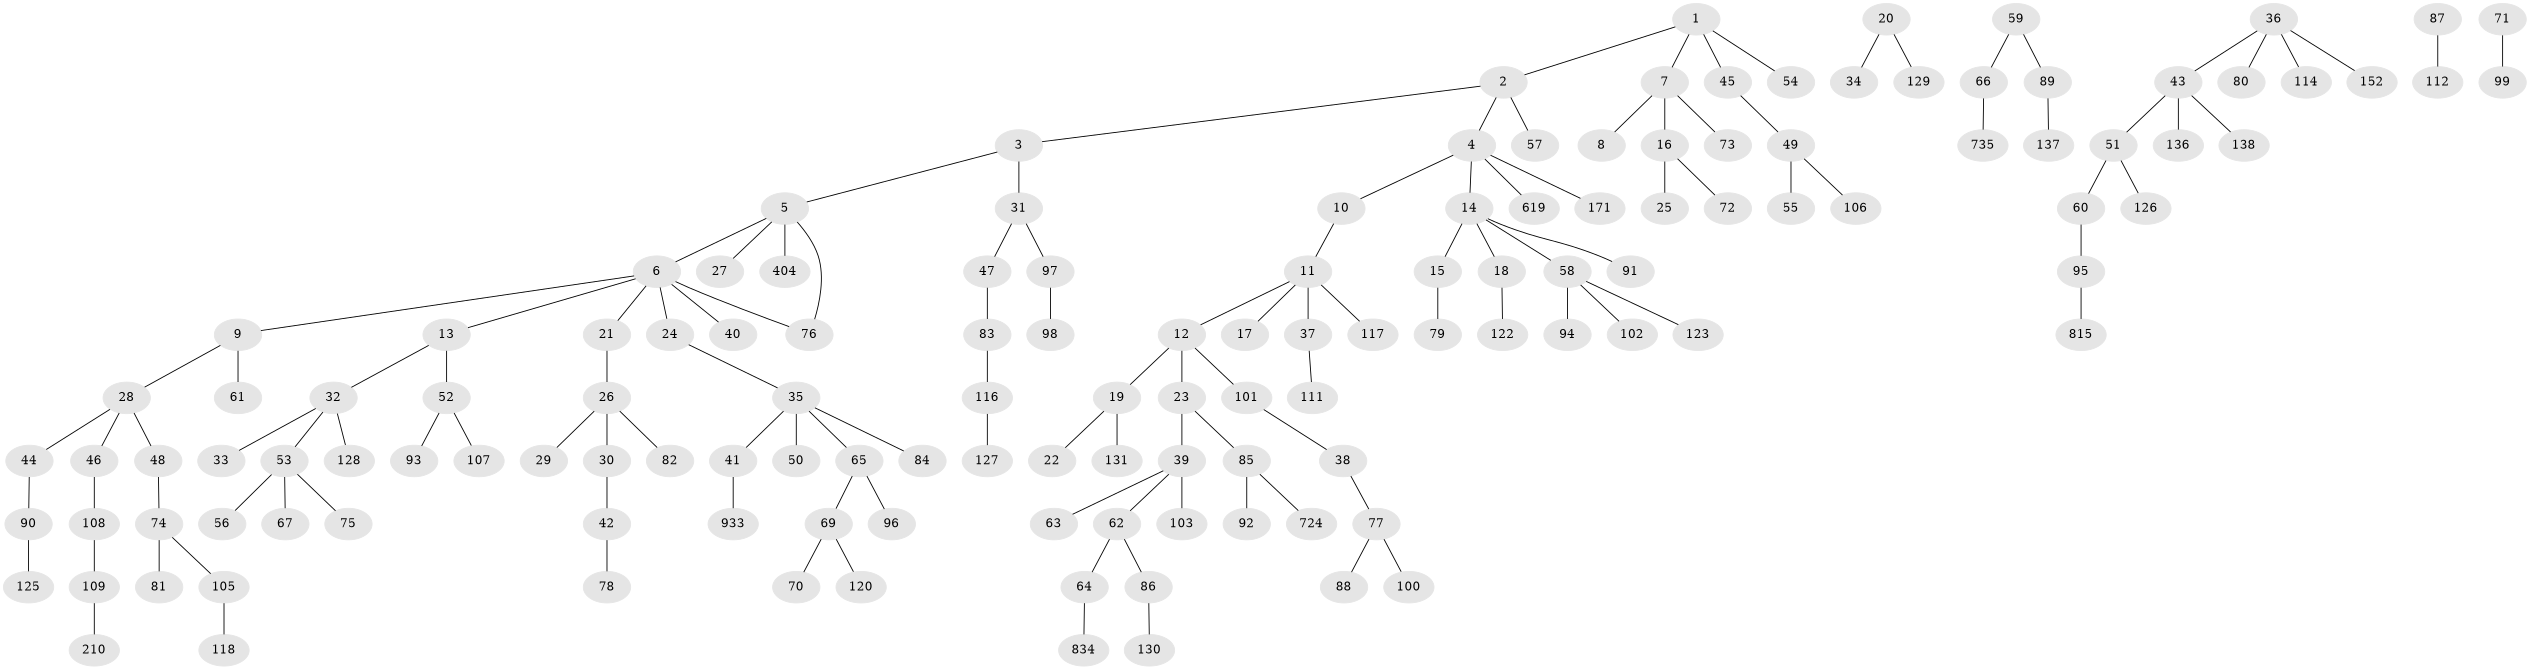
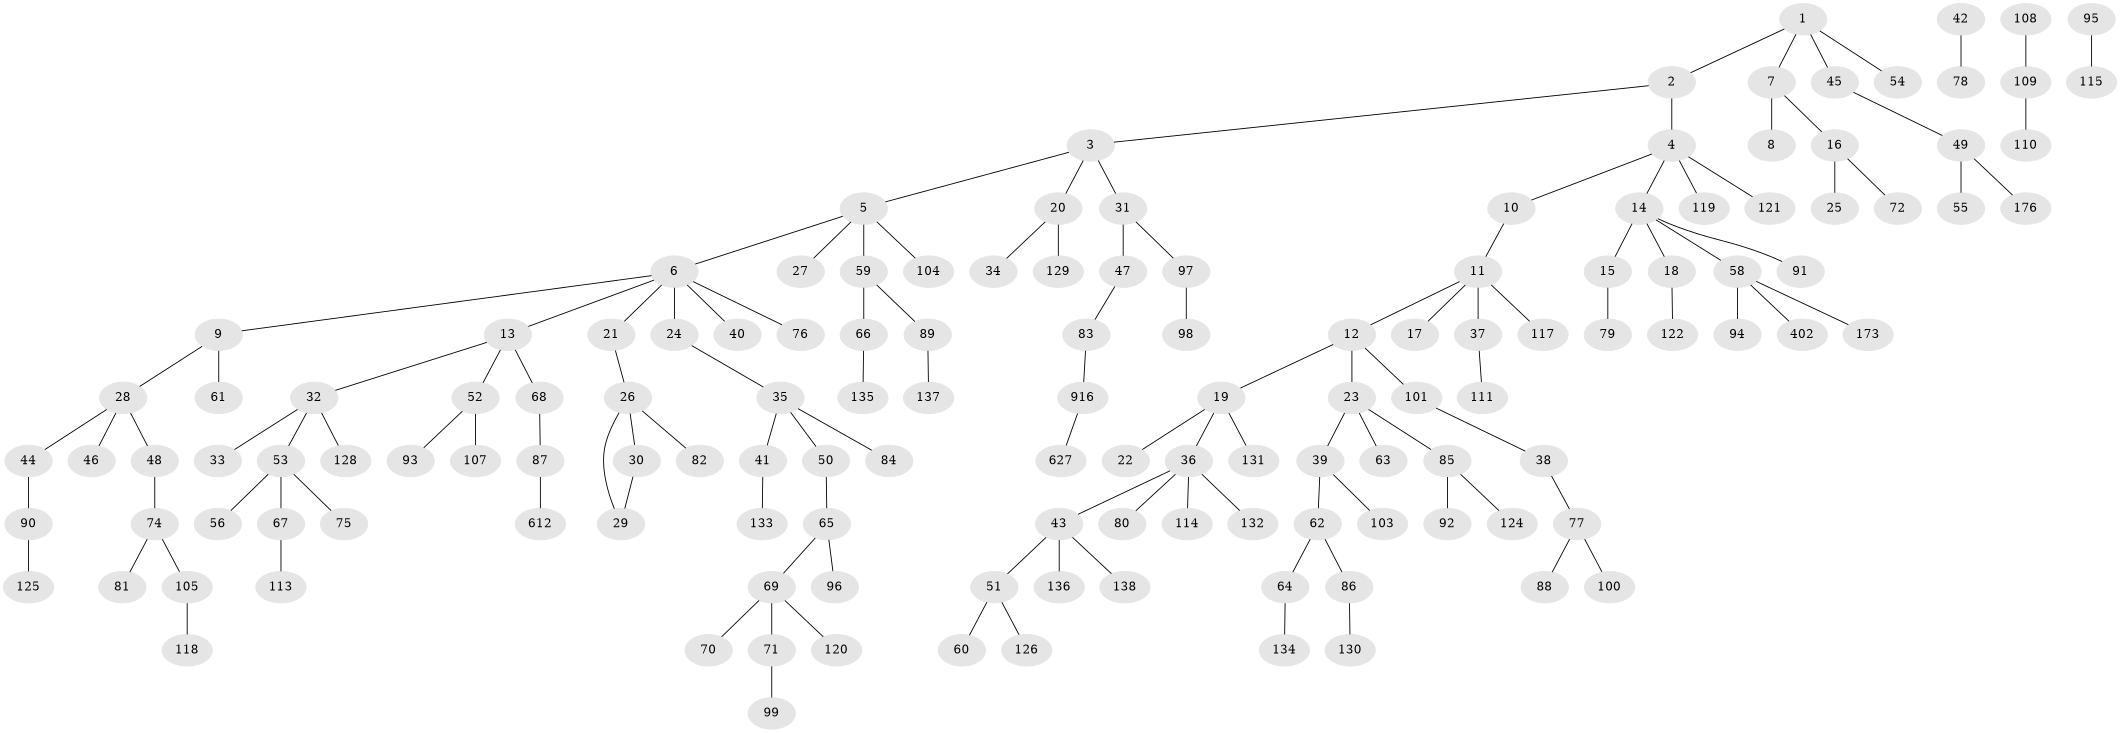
  graph {
    node [color=gray90 style=filled]
    1
    2
    7
    45
    54
    3
    4
-   57
    8
    16
-   73
    49
    5
    20
    31
    10
    14
-   119 [label=619]
-   121 [label=171]
+   119
+   121
    6
    27
    59
-   104 [label=404]
+   104
    34
    129
    47
    97
    11
    15
    18
    58
    91
    9
    13
    21
    24
    40
    76
    66
    89
    28
    61
    32
    52
+   68
    26
    35
    25
    72
    44
    46
    48
    12
    17
    37
    117
    19
    23
    101
    111
    22
    36
    131
    39
    63
    85
    38
    33
    53
    128
    93
    107
    87
    79
    122
    94
-   102
-   123
+   102 [label=402]
+   123 [label=173]
    43
    80
    114
-   132 [label=152]
+   132
    29
    30
    82
    77
    62
    103
    92
-   124 [label=724]
+   124
    41
    50
    65
    84
    42
    90
    108
    74
    78
    83
    98
    56
    67
    75
-   133 [label=933]
+   133
    69
    96
    51
    136
    138
    88
    100
    64
    86
    60
    126
    125
    55
-   106
+   106 [label=176]
    109
-   116
+   116 [label=916]
    81
    105
    95
-   135 [label=735]
+   113
+   135
    137
-   115 [label=815]
-   134 [label=834]
+   115
+   134
    130
    70
    71
    120
-   112
+   112 [label=612]
    99
    118
-   127
-   110 [label=210]
+   127 [label=627]
+   110
    1 -- 2
    1 -- 7
    1 -- 45
    1 -- 54
    2 -- 3
    2 -- 4
-   2 -- 57
    7 -- 8
    7 -- 16
-   7 -- 73
    45 -- 49
    3 -- 5
+   3 -- 20
    3 -- 31
    4 -- 10
    4 -- 14
    4 -- 119
    4 -- 121
    16 -- 25
    16 -- 72
    49 -- 55
    49 -- 106
    5 -- 6
    5 -- 27
-   5 -- 76
+   5 -- 59
    5 -- 104
    20 -- 34
    20 -- 129
    31 -- 47
    31 -- 97
    10 -- 11
    14 -- 15
    14 -- 18
    14 -- 58
    14 -- 91
    6 -- 9
    6 -- 13
    6 -- 21
    6 -- 24
    6 -- 40
    6 -- 76
    59 -- 66
    59 -- 89
    47 -- 83
    97 -- 98
    11 -- 12
    11 -- 17
    11 -- 37
    11 -- 117
    15 -- 79
    18 -- 122
    58 -- 94
    58 -- 102
    58 -- 123
    9 -- 28
    9 -- 61
    13 -- 32
    13 -- 52
+   13 -- 68
    21 -- 26
    24 -- 35
    66 -- 135
    89 -- 137
    28 -- 44
    28 -- 46
    28 -- 48
    32 -- 33
    32 -- 53
    32 -- 128
    52 -- 93
    52 -- 107
+   68 -- 87
    26 -- 29
    26 -- 30
    26 -- 82
    35 -- 41
    35 -- 50
-   35 -- 65
+   50 -- 65
    35 -- 84
    44 -- 90
-   46 -- 108
    48 -- 74
    12 -- 19
    12 -- 23
    12 -- 101
    37 -- 111
    19 -- 22
+   19 -- 36
    19 -- 131
    23 -- 39
-   39 -- 63
+   23 -- 63
    23 -- 85
    101 -- 38
    36 -- 43
    36 -- 80
    36 -- 114
    36 -- 132
    39 -- 62
    39 -- 103
    85 -- 92
    85 -- 124
    38 -- 77
    53 -- 56
    53 -- 67
    53 -- 75
    87 -- 112
    43 -- 51
    43 -- 136
    43 -- 138
-   30 -- 42
+   30 -- 29
    77 -- 88
    77 -- 100
    62 -- 64
    62 -- 86
    41 -- 133
    65 -- 69
    65 -- 96
    42 -- 78
    90 -- 125
    108 -- 109
    74 -- 81
    74 -- 105
    83 -- 116
+   67 -- 113
    69 -- 70
+   69 -- 71
    69 -- 120
    51 -- 60
    51 -- 126
    64 -- 134
    86 -- 130
-   60 -- 95
    109 -- 110
    116 -- 127
    105 -- 118
    95 -- 115
    71 -- 99
  }
